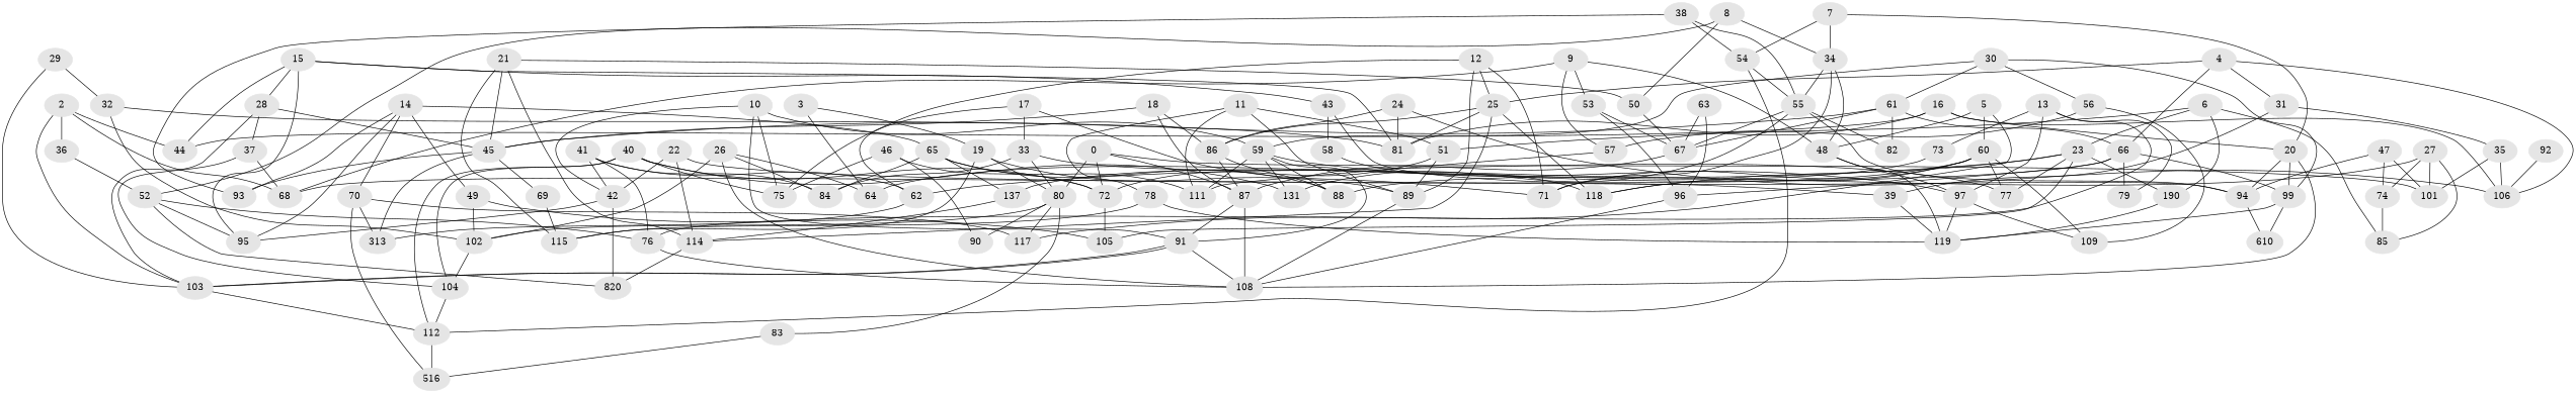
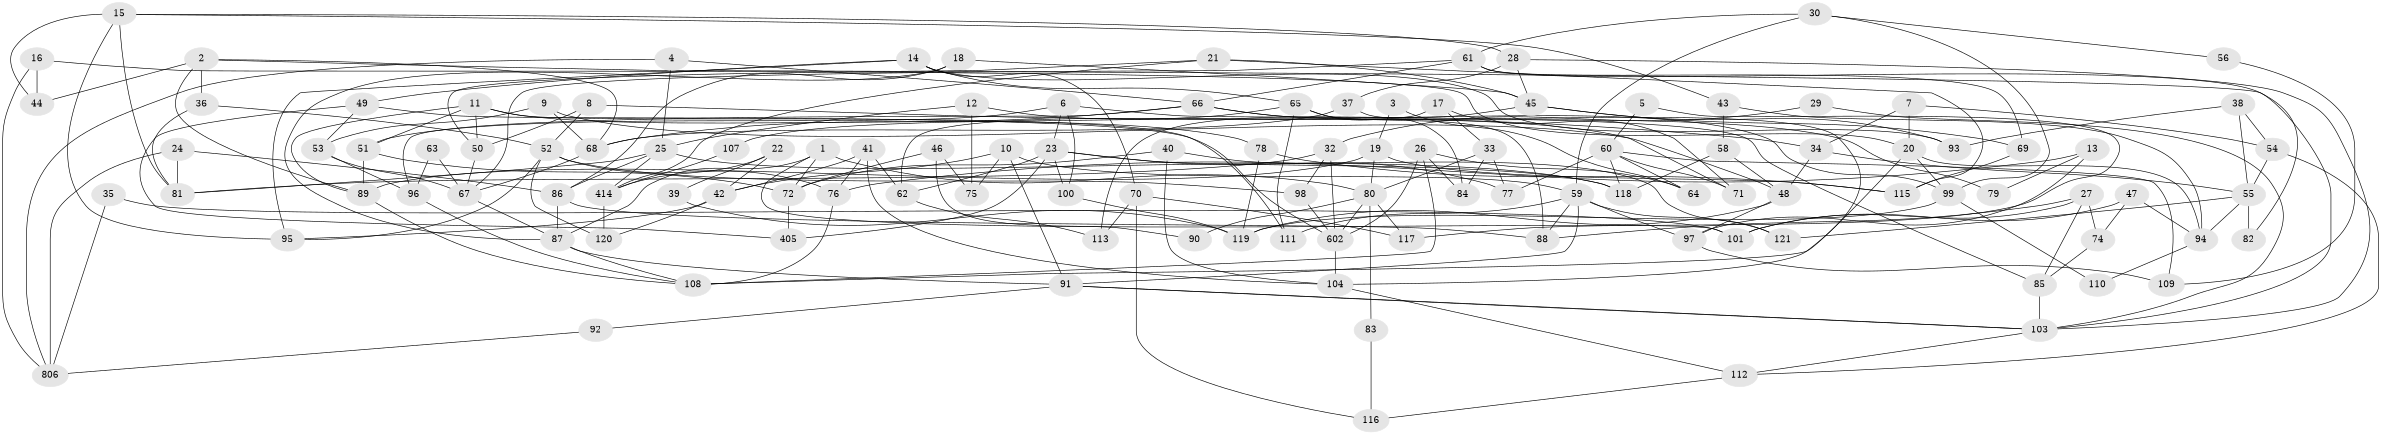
  graph {
    node [color=gray90 style=filled]
-   1 [label=0]
+   1
    72
    80
    87
    101
-   105
+   105 [label=405]
    117
-   102
+   102 [label=602]
    90
    83
    91
    108
    2
    36
    44
    68
    103
    52
    81
    112
    3
    19
    64
    89
    115
    4
    25
-   31
    66
-   106
+   106 [label=806]
    86
-   114
+   114 [label=414]
    118
    39
    35
    79
    99
    96
    5
    48
    60
    97
    119
    71
    77
    109
    6
    23
    51
    85
-   100 [label=190]
+   100
    62
    7
    20
    34
    54
    94
    55
    8
    50
    67
    76
    95
-   120 [label=820]
+   98
+   120
    9
    53
-   57
    111
    10
    42
    59
    75
    88
-   121 [label=131]
+   121
    92
    11
    78
    12
    13
-   73
-   107 [label=137]
+   107
    14
    49
    65
    70
    93
    84
-   113 [label=313]
-   116 [label=516]
+   113
+   116
    15
    28
    43
    45
    37
    58
    16
    17
    33
    18
    69
-   110 [label=610]
+   110
    21
    22
    24
    26
    104
    27
    74
    29
    32
    30
    56
    61
    82
    38
    40
    41
    46
    47
    63
    1 -- 72
    1 -- 80
    1 -- 87
    1 -- 101
    72 -- 105
    80 -- 117
    80 -- 102
    80 -- 90
    80 -- 83
    87 -- 91
    87 -- 108
    102 -- 104
    83 -- 116
    91 -- 103
    91 -- 103
-   91 -- 108
+   91 -- 92
    2 -- 36
    2 -- 44
    2 -- 68
    2 -- 103
    36 -- 52
-   16 -- 81
+   36 -- 81
    103 -- 112
    52 -- 76
    52 -- 95
+   52 -- 98
    52 -- 120
    112 -- 116
    3 -- 19
    3 -- 64
    19 -- 80
    19 -- 89
    19 -- 115
    89 -- 108
    4 -- 25
-   4 -- 31
    4 -- 66
    4 -- 106
    25 -- 81
    25 -- 86
    25 -- 114
    25 -- 118
-   31 -- 39
-   31 -- 35
    66 -- 68
    66 -- 79
    66 -- 99
    66 -- 96
    86 -- 87
    86 -- 88
    114 -- 120
    39 -- 119
    35 -- 101
    35 -- 106
    99 -- 119
    99 -- 110
    96 -- 108
    5 -- 117
-   5 -- 48
+   58 -- 48
    5 -- 60
    48 -- 97
    48 -- 119
    60 -- 64
    60 -- 118
    60 -- 71
    60 -- 77
    60 -- 109
-   97 -- 119
    97 -- 109
    6 -- 23
    6 -- 51
    6 -- 85
    6 -- 100
    23 -- 105
    23 -- 118
    23 -- 77
    23 -- 100
    23 -- 62
    51 -- 72
    51 -- 89
+   85 -- 103
    100 -- 119
    62 -- 113
    7 -- 20
    7 -- 34
    7 -- 54
    20 -- 108
    20 -- 99
    20 -- 94
    34 -- 48
-   34 -- 71
    34 -- 55
    54 -- 112
    54 -- 55
    94 -- 110
    55 -- 94
-   55 -- 67
+   68 -- 67
    55 -- 121
    55 -- 82
    8 -- 52
    8 -- 34
    8 -- 50
    50 -- 67
    67 -- 87
    76 -- 108
+   98 -- 102
    9 -- 68
    9 -- 48
    9 -- 53
-   9 -- 57
    53 -- 96
    53 -- 67
-   57 -- 111
    10 -- 91
    10 -- 42
    10 -- 59
    10 -- 75
    42 -- 95
    42 -- 120
    59 -- 91
    59 -- 97
    59 -- 111
    59 -- 88
    59 -- 121
    92 -- 106
    11 -- 89
    11 -- 51
+   11 -- 50
    11 -- 111
    11 -- 78
    78 -- 115
    78 -- 119
-   12 -- 89
+   2 -- 89
    12 -- 25
    12 -- 71
    12 -- 75
    13 -- 79
    13 -- 97
    13 -- 76
-   13 -- 73
-   73 -- 107
    107 -- 114
    14 -- 95
    14 -- 49
    14 -- 65
    14 -- 70
    14 -- 93
    49 -- 105
    49 -- 102
+   49 -- 53
    65 -- 111
    65 -- 88
    65 -- 107
    65 -- 84
    70 -- 117
    70 -- 113
    70 -- 116
    15 -- 44
    15 -- 81
    15 -- 95
    15 -- 28
    15 -- 43
    28 -- 103
    28 -- 45
    28 -- 37
    43 -- 94
    43 -- 58
    45 -- 93
    45 -- 113
    45 -- 69
    37 -- 68
    37 -- 104
    58 -- 118
    16 -- 44
    16 -- 106
    16 -- 20
    17 -- 71
    17 -- 62
    17 -- 33
    33 -- 80
    33 -- 77
    33 -- 84
    18 -- 87
    18 -- 86
    18 -- 45
    69 -- 115
    21 -- 115
    21 -- 114
    21 -- 50
    21 -- 45
    22 -- 114
    22 -- 39
    22 -- 42
    24 -- 81
    24 -- 106
    24 -- 86
    26 -- 102
    26 -- 108
    26 -- 64
    26 -- 84
    104 -- 112
    27 -- 101
    27 -- 85
    27 -- 88
    27 -- 74
    74 -- 85
    29 -- 103
    29 -- 32
    32 -- 102
    32 -- 81
+   32 -- 98
    30 -- 99
    30 -- 59
    30 -- 56
    30 -- 61
    56 -- 109
-   56 -- 57
    61 -- 66
    61 -- 67
-   61 -- 45
+   61 -- 69
    61 -- 82
    38 -- 54
    38 -- 55
    38 -- 93
    40 -- 72
-   40 -- 112
-   40 -- 75
    40 -- 121
    40 -- 104
    41 -- 62
    41 -- 76
    41 -- 42
-   41 -- 84
+   41 -- 104
    46 -- 72
    46 -- 90
    46 -- 75
    47 -- 101
    47 -- 94
    47 -- 74
    63 -- 96
    63 -- 67
  }
